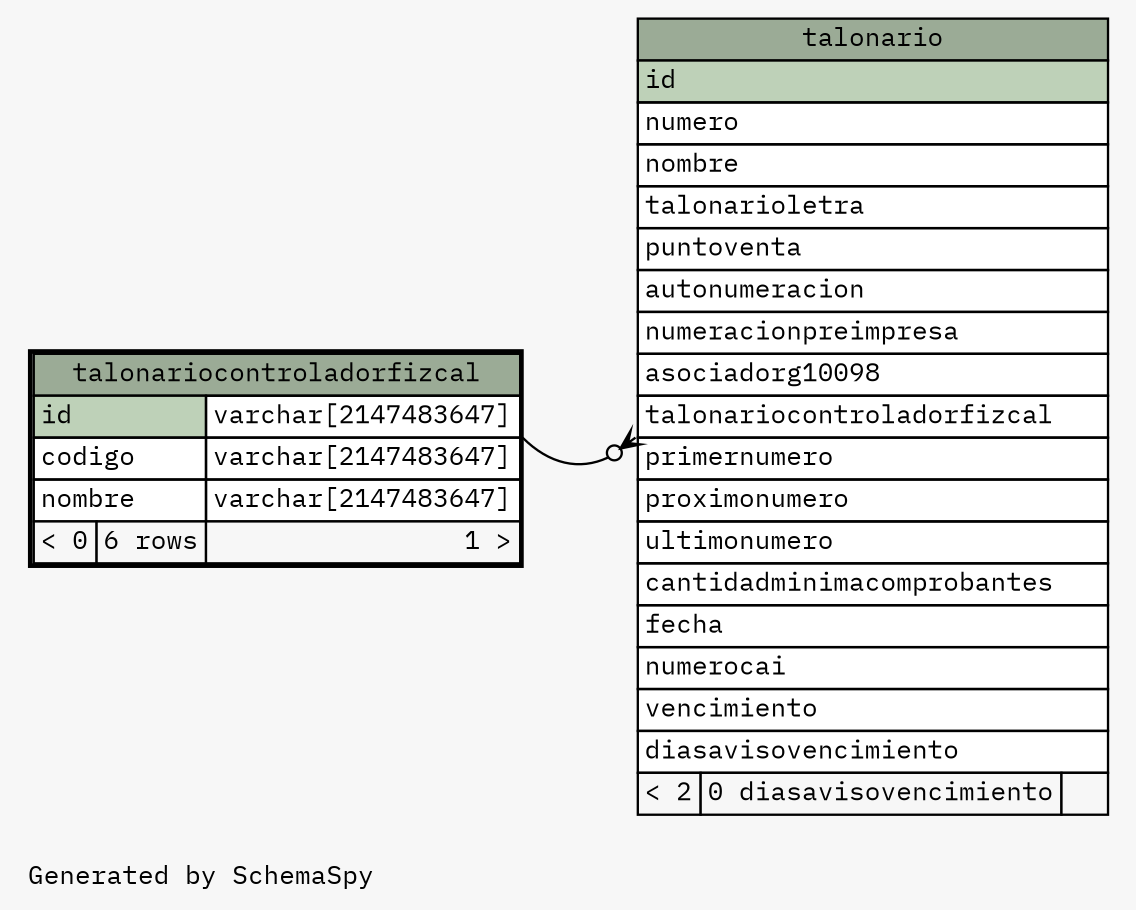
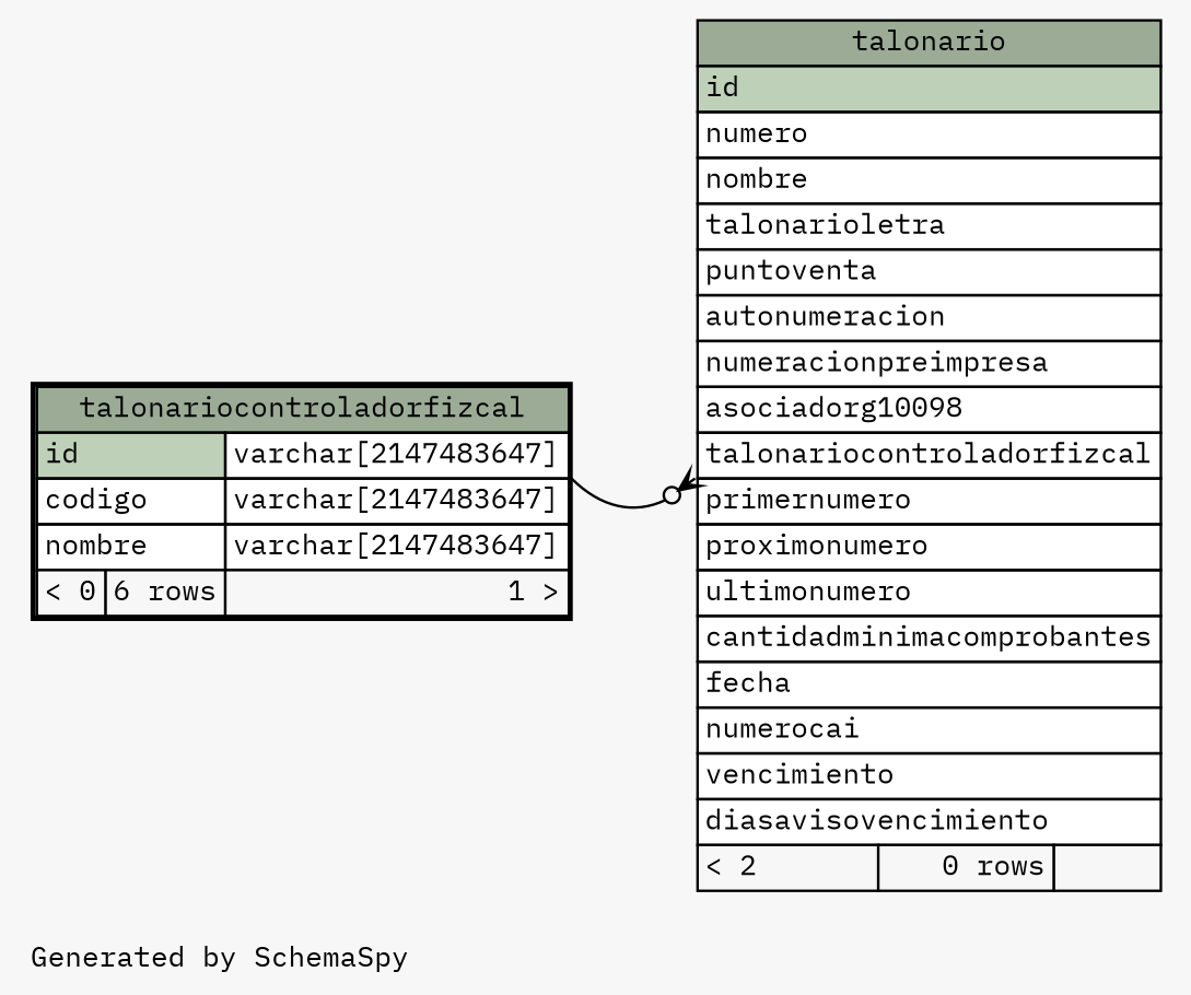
  digraph {
    bgcolor="#f7f7f7"
    fontname="IBM Plex Mono"
    fontsize=11
    label="\nGenerated by SchemaSpy"
    labeljust=l
    nodesep=0.18
    rankdir=RL
    ranksep=0.46
    node [fontname="IBM Plex Mono" fontsize=11 shape=plaintext]
-   n1 [label=<     <TABLE BORDER="0" CELLBORDER="1" CELLSPACING="0" BGCOLOR="#ffffff">       <TR><TD COLSPAN="3" BGCOLOR="#9bab96" ALIGN="CENTER">talonario</TD></TR>       <TR><TD PORT="id" COLSPAN="3" BGCOLOR="#bed1b8" ALIGN="LEFT">id</TD></TR>       <TR><TD PORT="numero" COLSPAN="3" ALIGN="LEFT">numero</TD></TR>       <TR><TD PORT="nombre" COLSPAN="3" ALIGN="LEFT">nombre</TD></TR>       <TR><TD PORT="talonarioletra" COLSPAN="3" ALIGN="LEFT">talonarioletra</TD></TR>       <TR><TD PORT="puntoventa" COLSPAN="3" ALIGN="LEFT">puntoventa</TD></TR>       <TR><TD PORT="autonumeracion" COLSPAN="3" ALIGN="LEFT">autonumeracion</TD></TR>       <TR><TD PORT="numeracionpreimpresa" COLSPAN="3" ALIGN="LEFT">numeracionpreimpresa</TD></TR>       <TR><TD PORT="asociadorg10098" COLSPAN="3" ALIGN="LEFT">asociadorg10098</TD></TR>       <TR><TD PORT="talonariocontroladorfizcal" COLSPAN="3" ALIGN="LEFT">talonariocontroladorfizcal</TD></TR>       <TR><TD PORT="primernumero" COLSPAN="3" ALIGN="LEFT">primernumero</TD></TR>       <TR><TD PORT="proximonumero" COLSPAN="3" ALIGN="LEFT">proximonumero</TD></TR>       <TR><TD PORT="ultimonumero" COLSPAN="3" ALIGN="LEFT">ultimonumero</TD></TR>       <TR><TD PORT="cantidadminimacomprobantes" COLSPAN="3" ALIGN="LEFT">cantidadminimacomprobantes</TD></TR>       <TR><TD PORT="fecha" COLSPAN="3" ALIGN="LEFT">fecha</TD></TR>       <TR><TD PORT="numerocai" COLSPAN="3" ALIGN="LEFT">numerocai</TD></TR>       <TR><TD PORT="vencimiento" COLSPAN="3" ALIGN="LEFT">vencimiento</TD></TR>       <TR><TD PORT="diasavisovencimiento" COLSPAN="3" ALIGN="LEFT">diasavisovencimiento</TD></TR>       <TR><TD ALIGN="LEFT" BGCOLOR="#f7f7f7">&lt; 2</TD><TD ALIGN="RIGHT" BGCOLOR="#f7f7f7">0 diasavisovencimiento</TD><TD ALIGN="RIGHT" BGCOLOR="#f7f7f7">  </TD></TR>     </TABLE>>]
+   n1 [label=<     <TABLE BORDER="0" CELLBORDER="1" CELLSPACING="0" BGCOLOR="#ffffff">       <TR><TD COLSPAN="3" BGCOLOR="#9bab96" ALIGN="CENTER">talonario</TD></TR>       <TR><TD PORT="id" COLSPAN="3" BGCOLOR="#bed1b8" ALIGN="LEFT">id</TD></TR>       <TR><TD PORT="numero" COLSPAN="3" ALIGN="LEFT">numero</TD></TR>       <TR><TD PORT="nombre" COLSPAN="3" ALIGN="LEFT">nombre</TD></TR>       <TR><TD PORT="talonarioletra" COLSPAN="3" ALIGN="LEFT">talonarioletra</TD></TR>       <TR><TD PORT="puntoventa" COLSPAN="3" ALIGN="LEFT">puntoventa</TD></TR>       <TR><TD PORT="autonumeracion" COLSPAN="3" ALIGN="LEFT">autonumeracion</TD></TR>       <TR><TD PORT="numeracionpreimpresa" COLSPAN="3" ALIGN="LEFT">numeracionpreimpresa</TD></TR>       <TR><TD PORT="asociadorg10098" COLSPAN="3" ALIGN="LEFT">asociadorg10098</TD></TR>       <TR><TD PORT="talonariocontroladorfizcal" COLSPAN="3" ALIGN="LEFT">talonariocontroladorfizcal</TD></TR>       <TR><TD PORT="primernumero" COLSPAN="3" ALIGN="LEFT">primernumero</TD></TR>       <TR><TD PORT="proximonumero" COLSPAN="3" ALIGN="LEFT">proximonumero</TD></TR>       <TR><TD PORT="ultimonumero" COLSPAN="3" ALIGN="LEFT">ultimonumero</TD></TR>       <TR><TD PORT="cantidadminimacomprobantes" COLSPAN="3" ALIGN="LEFT">cantidadminimacomprobantes</TD></TR>       <TR><TD PORT="fecha" COLSPAN="3" ALIGN="LEFT">fecha</TD></TR>       <TR><TD PORT="numerocai" COLSPAN="3" ALIGN="LEFT">numerocai</TD></TR>       <TR><TD PORT="vencimiento" COLSPAN="3" ALIGN="LEFT">vencimiento</TD></TR>       <TR><TD PORT="diasavisovencimiento" COLSPAN="3" ALIGN="LEFT">diasavisovencimiento</TD></TR>       <TR><TD ALIGN="LEFT" BGCOLOR="#f7f7f7">&lt; 2</TD><TD ALIGN="RIGHT" BGCOLOR="#f7f7f7">0 rows</TD><TD ALIGN="RIGHT" BGCOLOR="#f7f7f7">  </TD></TR>     </TABLE>>]
    n2 [label=<     <TABLE BORDER="2" CELLBORDER="1" CELLSPACING="0" BGCOLOR="#ffffff">       <TR><TD COLSPAN="3" BGCOLOR="#9bab96" ALIGN="CENTER">talonariocontroladorfizcal</TD></TR>       <TR><TD PORT="id" COLSPAN="2" BGCOLOR="#bed1b8" ALIGN="LEFT">id</TD><TD PORT="id.type" ALIGN="LEFT">varchar[2147483647]</TD></TR>       <TR><TD PORT="codigo" COLSPAN="2" ALIGN="LEFT">codigo</TD><TD PORT="codigo.type" ALIGN="LEFT">varchar[2147483647]</TD></TR>       <TR><TD PORT="nombre" COLSPAN="2" ALIGN="LEFT">nombre</TD><TD PORT="nombre.type" ALIGN="LEFT">varchar[2147483647]</TD></TR>       <TR><TD ALIGN="LEFT" BGCOLOR="#f7f7f7">&lt; 0</TD><TD ALIGN="RIGHT" BGCOLOR="#f7f7f7">6 rows</TD><TD ALIGN="RIGHT" BGCOLOR="#f7f7f7">1 &gt;</TD></TR>     </TABLE>>]
    n1 -> n2 [arrowhead=none arrowsize=0.8 arrowtail=crowodot dir=back headport="id.type:se" tailport="talonariocontroladorfizcal:sw" fontname="IBM Plex Mono"]
  }
